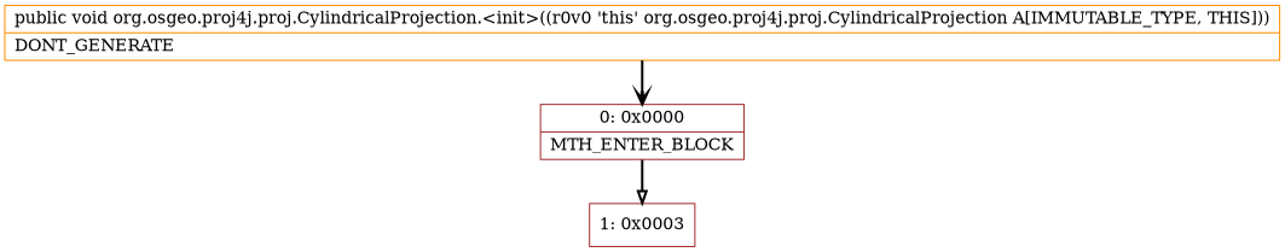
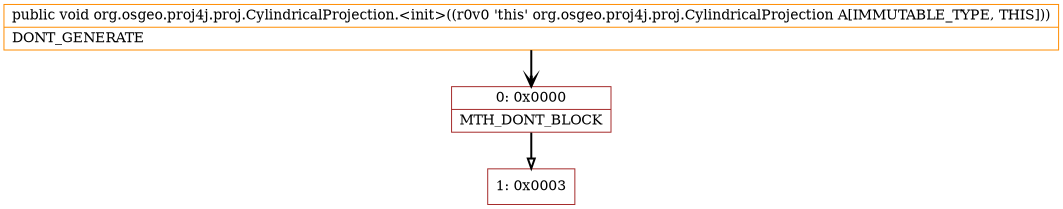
  digraph {
    node [color=brown shape=record]
    edge [style=bold]
-   n1 [label="{0\:\ 0x0000|MTH_ENTER_BLOCK\l}"]
+   n1 [label="{0\:\ 0x0000|MTH_DONT_BLOCK\l}"]
    n2 [label="{1\:\ 0x0003}"]
    n3 [label="{public void org.osgeo.proj4j.proj.CylindricalProjection.\<init\>((r0v0 'this' org.osgeo.proj4j.proj.CylindricalProjection A[IMMUTABLE_TYPE, THIS]))  | DONT_GENERATE\l}" color=darkorange]
    subgraph cluster_1 {
      label="R(0)"
    }
    n1 -> n2 [arrowhead=onormal]
    n3 -> n1 [arrowhead=vee]
  }
